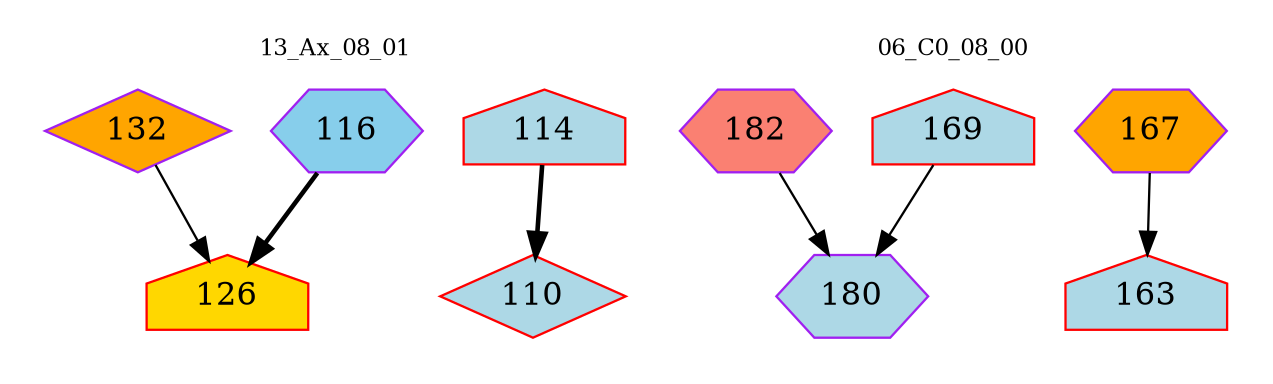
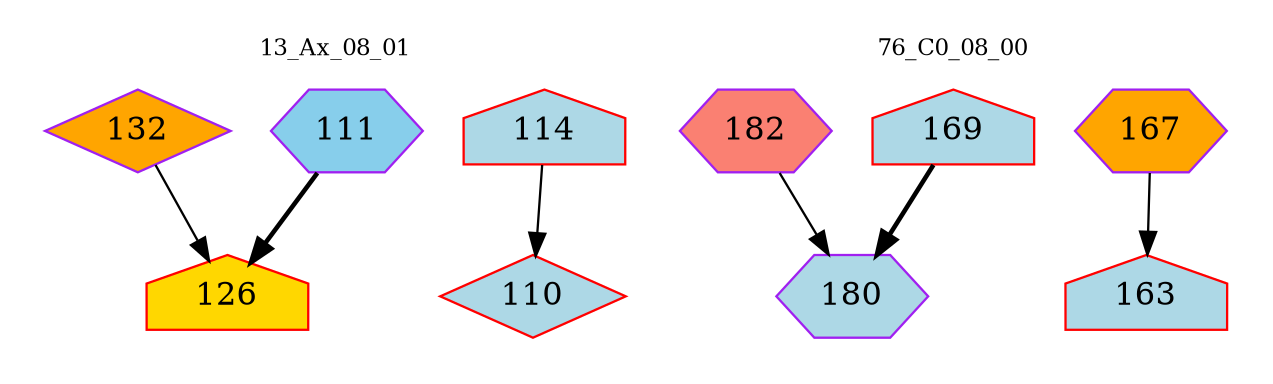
  digraph {
    node [color=purple fillcolor=lightblue shape=hexagon style=filled]
    edge [color=black style=bold]
-   n1 [fillcolor=skyblue label=116]
+   n1 [fillcolor=skyblue label=111]
    n2 [color=red label=114 shape=house]
    n3 [color=red fillcolor=gold label=126 shape=house]
    n4 [color=red label=110 shape=diamond]
    n5 [fillcolor=orange label=132 shape=diamond]
    n6 [color=red label=169 shape=house]
    n7 [fillcolor=orange label=167]
    n8 [label=180]
    n9 [color=red label=163 shape=house]
    n10 [fillcolor=salmon label=182]
    subgraph cluster_1 {
      color=white
      fontsize=10
      label="13_Ax_08_01"
      n1
      n2
      n3
      n4
      n5
    }
    subgraph cluster_2 {
      color=white
      fontsize=10
-     label="06_C0_08_00"
+     label="76_C0_08_00"
      n6
      n7
      n8
      n9
      n10
    }
    n1 -> n3
-   n2 -> n4
+   n2 -> n4 [style=solid]
    n5 -> n3 [style=solid]
-   n6 -> n8 [style=solid]
+   n6 -> n8
    n7 -> n9 [style=solid]
    n10 -> n8 [style=solid]
  }
